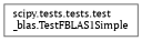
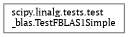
  digraph {
    rankdir=LR
    fontname="PT Serif"
-   n1 [color=grey40 fillcolor=white fontname="PT Serif" fontsize=10 height=0.2 label="scipy.tests.tests.test\l_blas.TestFBLAS1Simple" shape=box style=filled width=0.4]
+   n1 [color=grey40 fillcolor=white fontname="PT Serif" fontsize=10 height=0.2 label="scipy.linalg.tests.test\l_blas.TestFBLAS1Simple" shape=box style=filled width=0.4]
  }
